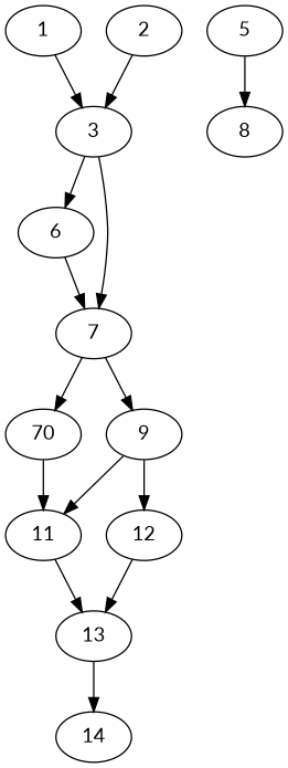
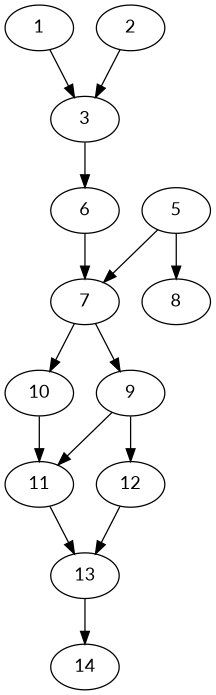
  digraph {
    fontname=Lato
    node [alpha=0.06 fontname=Lato]
    edge [fontname=Lato]
    1 [alpha=0.15 expect_size=27438080]
    3 [expect_size=16223232]
    6 [alpha=0.20 expect_size=22582272]
    7 [alpha=0.19 expect_size=11166720]
    5 [alpha=0.08 expect_size=9585664]
    8 [alpha=0.19 expect_size=33318912]
    2 [alpha=0.05 expect_size=19995648]
    9 [alpha=0.12 expect_size=18546688]
-   10 [alpha=0.01 expect_size=47776768 label=70]
+   10 [alpha=0.01 expect_size=47776768]
    11 [alpha=0.11 expect_size=38949888]
    12 [alpha=0.03 expect_size=26080256]
    13 [alpha=0.17 expect_size=37536768]
    14 [expect_size=52378624]
    1 -> 3
    3 -> 6
    6 -> 7
    7 -> 9
    7 -> 10
-   3 -> 7
+   5 -> 7
    5 -> 8
    2 -> 3
    9 -> 11
    9 -> 12
    10 -> 11
    11 -> 13
    12 -> 13
    13 -> 14
  }
